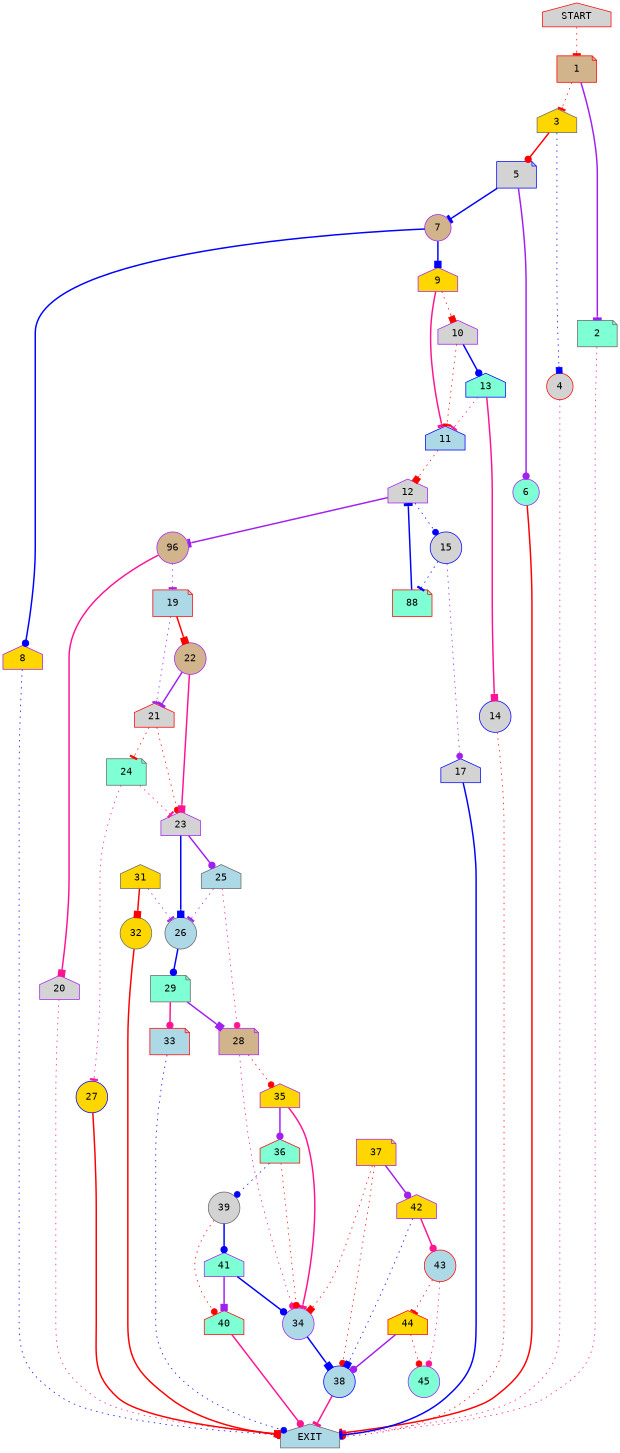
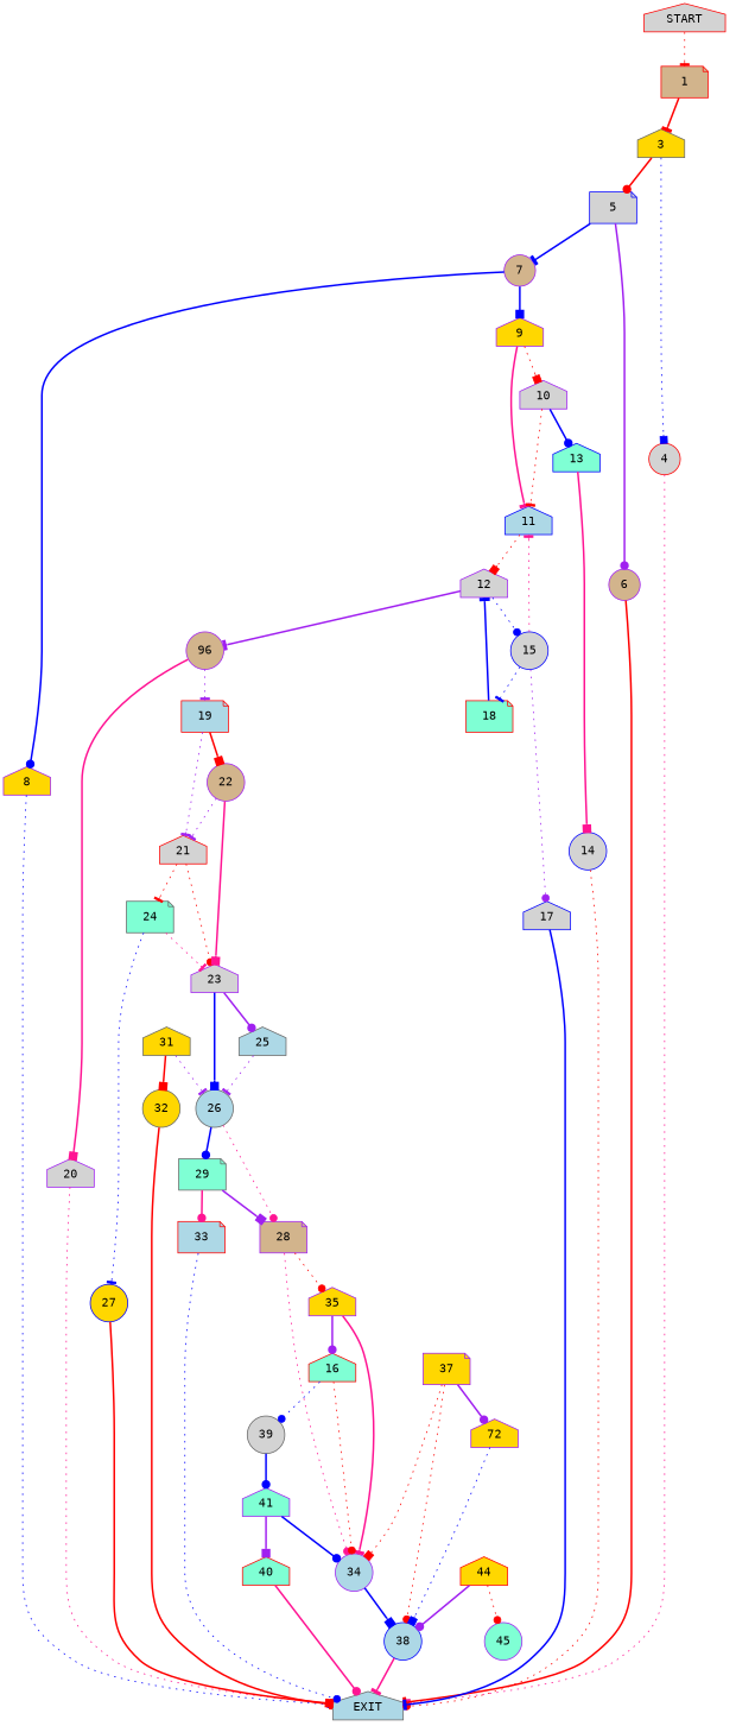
  digraph {
    fontname="DejaVu Sans Mono"
    node [color=purple fillcolor=lightgrey fontname="DejaVu Sans Mono" shape=house style=filled]
    edge [arrowhead=dot color=red fontname="DejaVu Sans Mono" style=dotted]
    n1 [color=red label=START]
    1 [color=red fillcolor=tan shape=note]
-   2 [color=gray40 fillcolor=aquamarine shape=note]
    3 [color=gray40 fillcolor=gold]
    n5 [color=gray40 fillcolor=lightblue label=EXIT]
    4 [color=red shape=circle]
    5 [color=blue shape=note]
-   6 [fillcolor=aquamarine shape=circle]
+   6 [fillcolor=tan shape=circle]
    7 [fillcolor=tan shape=circle]
    8 [fillcolor=gold]
    9 [fillcolor=gold]
    10
    11 [color=blue fillcolor=lightblue]
    13 [color=blue fillcolor=aquamarine]
    12
    14 [color=blue shape=circle]
    15 [color=blue shape=circle]
    n18 [fillcolor=tan label=96 shape=circle]
    17 [color=blue]
-   18 [color=red fillcolor=aquamarine shape=note label=88]
+   18 [color=red fillcolor=aquamarine shape=note]
    19 [color=red fillcolor=lightblue shape=note]
    20
    21 [color=red]
    22 [fillcolor=tan shape=circle]
    23
    24 [color=gray40 fillcolor=aquamarine shape=note]
    25 [color=gray40 fillcolor=lightblue]
    26 [color=gray40 fillcolor=lightblue shape=circle]
    27 [color=blue fillcolor=gold shape=circle]
    28 [fillcolor=tan shape=note]
    29 [color=gray40 fillcolor=aquamarine shape=note]
    34 [fillcolor=lightblue shape=circle]
    35 [fillcolor=gold]
    33 [color=red fillcolor=lightblue shape=note]
    38 [color=blue fillcolor=lightblue shape=circle]
-   36 [color=red fillcolor=aquamarine]
+   36 [color=red fillcolor=aquamarine label=16]
    31 [color=gray40 fillcolor=gold]
    32 [color=gray40 fillcolor=gold shape=circle]
    37 [fillcolor=gold shape=note]
-   42 [fillcolor=gold]
+   42 [fillcolor=gold label=72]
    39 [color=gray40 shape=circle]
    40 [color=red fillcolor=aquamarine]
    41 [fillcolor=aquamarine]
-   43 [color=red fillcolor=lightblue shape=circle]
    44 [color=red fillcolor=gold]
    45 [fillcolor=aquamarine shape=circle]
    n1 -> 1 [arrowhead=tee]
-   1 -> 2 [arrowhead=tee color=purple style=bold]
-   1 -> 3 [arrowhead=tee]
-   2 -> n5 [arrowhead=tee color=deeppink]
+   1 -> 3 [arrowhead=tee style=bold]
    3 -> 4 [arrowhead=box color=blue]
    3 -> 5 [style=bold]
    4 -> n5 [arrowhead=box color=deeppink]
    5 -> 6 [color=purple style=bold]
    5 -> 7 [arrowhead=tee color=blue style=bold]
    6 -> n5 [arrowhead=tee style=bold]
    7 -> 8 [color=blue style=bold]
    7 -> 9 [arrowhead=box color=blue style=bold]
    8 -> n5 [color=blue]
    9 -> 10 [arrowhead=box]
    9 -> 11 [arrowhead=tee color=deeppink style=bold]
    10 -> 11 [arrowhead=tee]
    10 -> 13 [color=blue style=bold]
    11 -> 12 [arrowhead=box]
-   13 -> 11 [arrowhead=tee color=deeppink]
+   15 -> 11 [arrowhead=tee color=deeppink]
    13 -> 14 [arrowhead=box color=deeppink style=bold]
    12 -> 15 [color=blue]
    12 -> n18 [arrowhead=tee color=purple style=bold]
    14 -> n5
    15 -> 17 [color=purple]
    15 -> 18 [arrowhead=tee color=blue]
    n18 -> 19 [arrowhead=tee color=purple]
    n18 -> 20 [arrowhead=box color=deeppink style=bold]
    17 -> n5 [arrowhead=tee color=blue style=bold]
    18 -> 12 [arrowhead=tee color=blue style=bold]
    19 -> 21 [arrowhead=tee color=purple]
    19 -> 22 [arrowhead=box style=bold]
    20 -> n5 [arrowhead=tee color=deeppink]
    21 -> 23
    21 -> 24 [arrowhead=tee]
-   22 -> 21 [arrowhead=tee color=purple style=bold]
+   22 -> 21 [arrowhead=tee color=purple]
    22 -> 23 [arrowhead=box color=deeppink style=bold]
    23 -> 25 [color=purple style=bold]
    23 -> 26 [arrowhead=box color=blue style=bold]
    24 -> 23 [arrowhead=tee color=deeppink]
-   24 -> 27 [arrowhead=tee color=deeppink]
+   24 -> 27 [arrowhead=tee color=blue]
    25 -> 26 [arrowhead=tee color=purple]
-   25 -> 28 [color=deeppink]
+   26 -> 28 [color=deeppink]
    26 -> 29 [color=blue style=bold]
    27 -> n5 [arrowhead=box style=bold]
    28 -> 34 [color=deeppink]
    28 -> 35
    29 -> 28 [arrowhead=box color=purple style=bold]
    29 -> 33 [color=deeppink style=bold]
    34 -> 38 [arrowhead=box color=blue style=bold]
    35 -> 34 [arrowhead=tee color=deeppink style=bold]
    35 -> 36 [color=purple style=bold]
    33 -> n5 [color=blue]
    38 -> n5 [arrowhead=tee color=deeppink style=bold]
    36 -> 34
    36 -> 39 [color=blue]
    31 -> 26 [arrowhead=tee color=purple]
    31 -> 32 [arrowhead=box style=bold]
    32 -> n5 [arrowhead=tee style=bold]
    37 -> 34 [arrowhead=box]
    37 -> 38
    37 -> 42 [color=purple style=bold]
    42 -> 38 [arrowhead=box color=blue]
-   42 -> 43 [color=deeppink style=bold]
-   39 -> 40
    39 -> 41 [color=blue style=bold]
    40 -> n5 [color=deeppink style=bold]
    41 -> 34 [color=blue style=bold]
    41 -> 40 [arrowhead=box color=purple style=bold]
-   43 -> 44 [arrowhead=tee]
-   43 -> 45 [color=deeppink]
    44 -> 38 [color=purple style=bold]
    44 -> 45
  }
